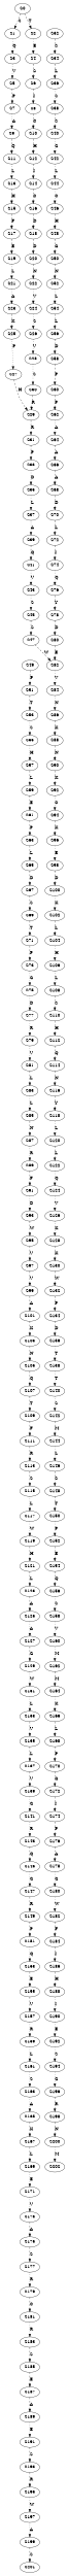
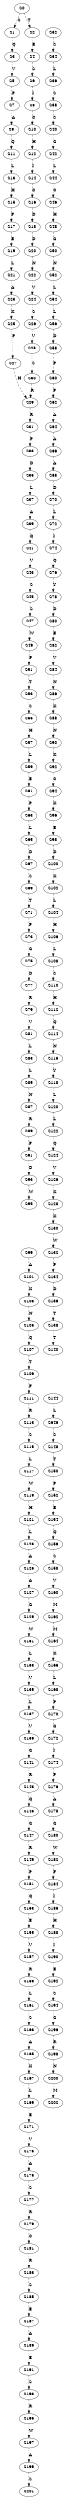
  strict digraph {
    edge [style=dashed]
    S0
    S1
    S2
    S3
    S4
    S5
    S6
    S7
    S8
    S9
    S10
    S11
    S12
    S13
    S14
    S15
    S16
    S17
    S18
    S19
    S20
    S21
    S22
    S23
    S24
    S25
    S26
    S27
    S28
    S29
    S30
    S31
    S33
    S32
    S34
    S35
    S36
    S37
    S38
    S39
    S40
    S41
    S42
    S43
    S44
    S45
    S46
    S47
    S48
    S49
    S50
    S51
    S52
    S53
    S54
    S55
    S56
    S57
    S58
    S59
    S60
    S61
    S62
    S63
    S64
    S65
    S66
    S67
    S68
    S69
    S70
    S71
    S72
    S73
    S74
    S75
    S76
    S77
    S78
    S79
    S80
    S81
    S82
    S83
    S84
    S85
    S86
    S87
    S88
    S89
    S90
    S91
    S92
    S93
    S94
    S95
    S96
-   S97
    S98
    S99
    S100
    S101
    S102
    S103
    S104
    S105
    S106
    S107
    S108
    S109
    S110
    S111
    S112
    S113
    S114
    S115
    S116
    S117
    S118
    S119
    S120
    S121
    S122
    S123
    S124
    S125
    S126
    S127
    S128
    S129
    S130
    S131
    S132
    S133
    S134
    S135
    S136
    S137
    S138
    S139
    S140
    S141
-   S142
    S143
    S144
    S145
-   S146
+   S146 [label=S646]
    S147
    S148
    S149
    S150
    S151
    S152
    S153
    S154
    S155
    S156
    S157
    S158
    S159
    S160
    S161
    S162
    S163
    S164
    S165
    S166
    S167
    S168
    S169
    S170
    S171
    S172
    S173
    S174
    S175
    S176
    S177
    S178
    S179
    S180
    S181
    S182
    S183
    S184
    S185
    S186
    S187
    S188
    S189
    S190
    S191
    S192
    S193
    S194
    S195
    S196
    S197
    S198
    S199
    S200
    S201
    S202
    S0 -> S1 [label=S]
    S0 -> S2 [label=T]
    S1 -> S3 [label=Q style=dotted]
    S2 -> S4 [label=E style=dotted]
    S3 -> S5 [label=V style=dotted]
    S4 -> S6 [label=S]
    S5 -> S7 [label=P]
    S6 -> S8 [label=I]
    S7 -> S9 [label=A style=dotted]
    S8 -> S10 [label=C]
    S9 -> S11 [label=Q]
    S10 -> S12 [label=H]
    S11 -> S13 [label=L style=dotted]
    S12 -> S14 [label=I]
    S13 -> S15 [label=H]
    S14 -> S16 [label=C]
    S15 -> S17 [label=F]
    S16 -> S18 [label=D]
    S17 -> S19 [label=E]
    S18 -> S20 [label=D]
    S19 -> S21 [label=L style=dotted]
    S20 -> S22 [label=N]
    S21 -> S23 [label=A style=dotted]
    S22 -> S24 [label=V style=dotted]
    S23 -> S25 [label=K]
    S24 -> S26 [label=S style=dotted]
    S25 -> S27 [label=P style=dotted]
    S26 -> S28 [label=V style=dotted]
    S27 -> S29 [label=H]
    S28 -> S30 [label=S style=dotted]
    S29 -> S31 [label=R]
    S30 -> S29 [label=R]
    S31 -> S33 [label=P]
    S33 -> S35 [label=D style=dotted]
    S32 -> S34 [label=S]
    S34 -> S36 [label=L]
    S35 -> S37 [label=L style=dotted]
    S36 -> S38 [label=S style=dotted]
    S37 -> S39 [label=A style=dotted]
    S38 -> S40 [label=S]
    S39 -> S41 [label=Q]
    S40 -> S42 [label=G style=dotted]
    S41 -> S43 [label=V style=dotted]
    S42 -> S44 [label=L style=dotted]
    S43 -> S45 [label=S style=dotted]
    S44 -> S46 [label=C style=dotted]
    S45 -> S47 [label=S]
    S46 -> S48 [label=H]
-   S47 -> S82 [label=W]
+   S47 -> S49 [label=W]
    S48 -> S50 [label=G]
    S49 -> S51 [label=P]
    S50 -> S52 [label=N]
    S51 -> S53 [label=T]
    S52 -> S54 [label=L style=dotted]
    S53 -> S55 [label=S style=dotted]
    S54 -> S56 [label=L]
    S55 -> S57 [label=H style=dotted]
    S56 -> S58 [label=D]
    S57 -> S59 [label=L]
    S58 -> S60 [label=P]
    S59 -> S61 [label=E]
    S60 -> S62 [label=P]
    S61 -> S63 [label=P]
    S62 -> S64 [label=A style=dotted]
    S63 -> S65 [label=L]
    S64 -> S66 [label=A]
    S65 -> S67 [label=D]
    S66 -> S68 [label=A]
    S67 -> S69 [label=S]
    S68 -> S70 [label=D]
    S69 -> S71 [label=T]
    S70 -> S72 [label=L]
    S71 -> S73 [label=P]
    S72 -> S74 [label=I]
    S73 -> S75 [label=G style=dotted]
    S74 -> S76 [label=Q style=dotted]
    S75 -> S77 [label=D style=dotted]
    S76 -> S78 [label=Y]
    S77 -> S79 [label=R style=dotted]
    S78 -> S80 [label=D]
    S79 -> S81 [label=V style=dotted]
    S80 -> S82 [label=E]
    S81 -> S83 [label=L]
    S82 -> S84 [label=V style=dotted]
    S83 -> S85 [label=L style=dotted]
    S84 -> S86 [label=N style=dotted]
    S85 -> S87 [label=N]
    S86 -> S88 [label=K]
    S87 -> S89 [label=R style=dotted]
    S88 -> S90 [label=N]
    S89 -> S91 [label=F]
    S90 -> S92 [label=K]
    S91 -> S93 [label=D style=dotted]
    S92 -> S94 [label=C style=dotted]
    S93 -> S95 [label=W]
    S94 -> S96 [label=K]
-   S95 -> S97 [label=V]
    S96 -> S98 [label=E style=dotted]
-   S97 -> S99 [label=V]
    S98 -> S100 [label=D]
    S99 -> S101 [label=A]
    S100 -> S102 [label=K style=dotted]
    S101 -> S103 [label=K]
    S102 -> S104 [label=L]
    S103 -> S105 [label=N]
    S104 -> S106 [label=H style=dotted]
    S105 -> S107 [label=Q]
    S106 -> S108 [label=L style=dotted]
    S107 -> S109 [label=T]
    S108 -> S110 [label=S]
    S109 -> S111 [label=F]
    S110 -> S112 [label=H]
    S111 -> S113 [label=R]
    S112 -> S114 [label=Q]
    S113 -> S115 [label=S]
    S114 -> S116 [label=N]
    S115 -> S117 [label=L style=dotted]
    S116 -> S118 [label=Y]
    S117 -> S119 [label=W style=dotted]
    S118 -> S120 [label=L style=dotted]
    S119 -> S121 [label=H]
    S120 -> S122 [label=L]
    S121 -> S123 [label=L]
    S122 -> S124 [label=Q style=dotted]
    S123 -> S125 [label=A]
    S124 -> S126 [label=V style=dotted]
    S125 -> S127 [label=A style=dotted]
    S126 -> S128 [label=K style=dotted]
    S127 -> S129 [label=G]
    S128 -> S130 [label=K]
    S129 -> S131 [label=W style=dotted]
    S130 -> S132 [label=W]
    S131 -> S133 [label=L style=dotted]
    S132 -> S134 [label=P]
    S133 -> S135 [label=V]
    S134 -> S136 [label=D]
    S135 -> S137 [label=L]
    S136 -> S138 [label=T style=dotted]
    S137 -> S139 [label=V]
    S138 -> S140 [label=T style=dotted]
    S139 -> S141 [label=G style=dotted]
-   S140 -> S142 [label=S style=dotted]
    S141 -> S143 [label=R style=dotted]
-   S142 -> S144 [label=M]
    S143 -> S145 [label=Q]
    S144 -> S146 [label=L style=dotted]
    S145 -> S147 [label=G style=dotted]
    S146 -> S148 [label=S]
    S147 -> S149 [label=R]
    S148 -> S150 [label=T]
    S149 -> S151 [label=P]
    S150 -> S152 [label=P style=dotted]
    S151 -> S153 [label=Q style=dotted]
    S152 -> S154 [label=E]
    S153 -> S155 [label=E]
    S154 -> S156 [label=Q]
    S155 -> S157 [label=V]
    S156 -> S158 [label=S style=dotted]
    S157 -> S159 [label=R style=dotted]
    S158 -> S160 [label=V style=dotted]
    S159 -> S161 [label=L style=dotted]
    S160 -> S162 [label=M style=dotted]
    S161 -> S163 [label=S style=dotted]
    S162 -> S164 [label=M]
    S163 -> S165 [label=A style=dotted]
    S164 -> S166 [label=K style=dotted]
    S165 -> S167 [label=K]
    S166 -> S168 [label=L]
    S167 -> S169 [label=L]
    S168 -> S170 [label=P]
    S169 -> S171 [label=E style=dotted]
    S170 -> S172 [label=G]
    S171 -> S173 [label=V style=dotted]
    S172 -> S174 [label=I]
    S173 -> S175 [label=A]
    S174 -> S176 [label=P]
    S175 -> S177 [label=S]
    S176 -> S178 [label=A]
    S177 -> S179 [label=R style=dotted]
    S178 -> S180 [label=G style=dotted]
    S179 -> S181 [label=C]
    S180 -> S182 [label=W style=dotted]
    S181 -> S183 [label=R style=dotted]
    S182 -> S184 [label=F]
    S183 -> S185 [label=S]
    S184 -> S186 [label=I]
    S185 -> S187 [label=E]
    S186 -> S188 [label=H]
    S187 -> S189 [label=A]
    S188 -> S190 [label=I style=dotted]
    S189 -> S191 [label=E style=dotted]
    S190 -> S192 [label=E style=dotted]
    S191 -> S193 [label=S]
    S192 -> S194 [label=S style=dotted]
    S193 -> S195 [label=R]
    S194 -> S196 [label=G style=dotted]
    S195 -> S197 [label=W style=dotted]
    S196 -> S198 [label=R]
    S197 -> S199 [label=A style=dotted]
    S198 -> S200 [label=N]
    S199 -> S201 [label=S]
    S200 -> S202 [label=M style=dotted]
  }
